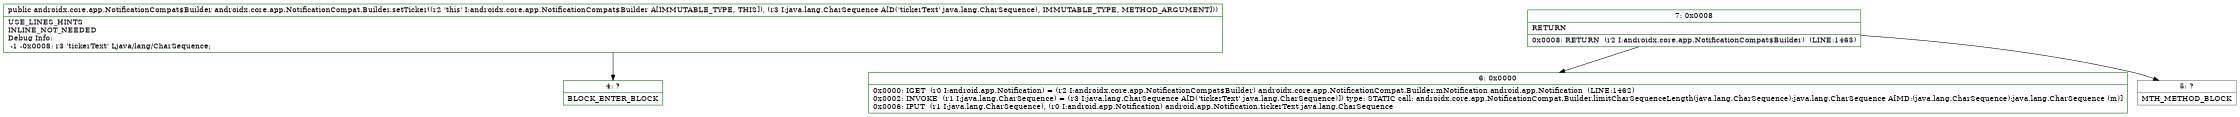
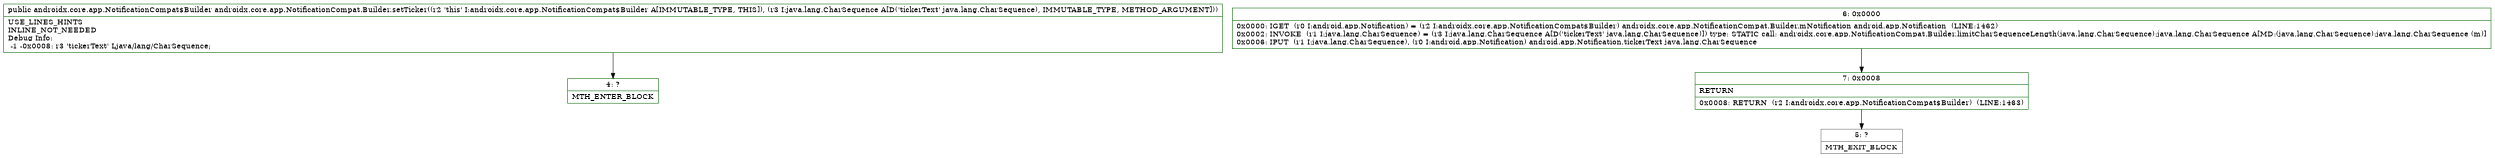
  digraph {
    node [color=darkgreen shape=record]
-   n1 [label="{4\:\ ?|BLOCK_ENTER_BLOCK\l}"]
+   n1 [label="{4\:\ ?|MTH_ENTER_BLOCK\l}"]
    n2 [label="{6\:\ 0x0000|0x0000: IGET  (r0 I:android.app.Notification) = (r2 I:androidx.core.app.NotificationCompat$Builder) androidx.core.app.NotificationCompat.Builder.mNotification android.app.Notification  (LINE:1462)\l0x0002: INVOKE  (r1 I:java.lang.CharSequence) = (r3 I:java.lang.CharSequence A[D('tickerText' java.lang.CharSequence)]) type: STATIC call: androidx.core.app.NotificationCompat.Builder.limitCharSequenceLength(java.lang.CharSequence):java.lang.CharSequence A[MD:(java.lang.CharSequence):java.lang.CharSequence (m)]\l0x0006: IPUT  (r1 I:java.lang.CharSequence), (r0 I:android.app.Notification) android.app.Notification.tickerText java.lang.CharSequence \l}"]
    n3 [label="{7\:\ 0x0008|RETURN\l|0x0008: RETURN  (r2 I:androidx.core.app.NotificationCompat$Builder)  (LINE:1463)\l}"]
-   n4 [color=gray40 label="{5\:\ ?|MTH_METHOD_BLOCK\l}"]
+   n4 [color=gray40 label="{5\:\ ?|MTH_EXIT_BLOCK\l}"]
    n5 [label="{public androidx.core.app.NotificationCompat$Builder androidx.core.app.NotificationCompat.Builder.setTicker((r2 'this' I:androidx.core.app.NotificationCompat$Builder A[IMMUTABLE_TYPE, THIS]), (r3 I:java.lang.CharSequence A[D('tickerText' java.lang.CharSequence), IMMUTABLE_TYPE, METHOD_ARGUMENT]))  | USE_LINES_HINTS\lINLINE_NOT_NEEDED\lDebug Info:\l  \-1 \-0x0008: r3 'tickerText' Ljava\/lang\/CharSequence;\l}"]
-   n3 -> n2
+   n2 -> n3
    n3 -> n4
    n5 -> n1
  }
